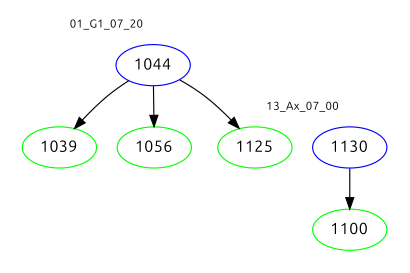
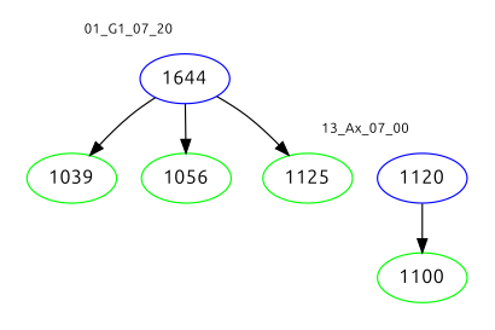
  digraph {
    fontname=Ubuntu
    node [color=green fontname=Ubuntu]
    edge [color=black fontname=Ubuntu]
-   n1 [color=blue label=1130]
+   n1 [color=blue label=1120]
    n2 [label=1100]
    n3 [label=1125]
-   n4 [color=blue label=1044]
+   n4 [color=blue label=1644]
    n5 [label=1039]
    n6 [label=1056]
    subgraph cluster_1 {
      color=white
      fontsize=10
      label="13_Ax_07_00"
      n1
      n2
      n3
    }
    subgraph cluster_2 {
      color=white
      fontsize=10
      label="01_G1_07_20"
      n4
      n5
      n6
    }
    n1 -> n2
    n4 -> n3
    n4 -> n5
    n4 -> n6
  }
